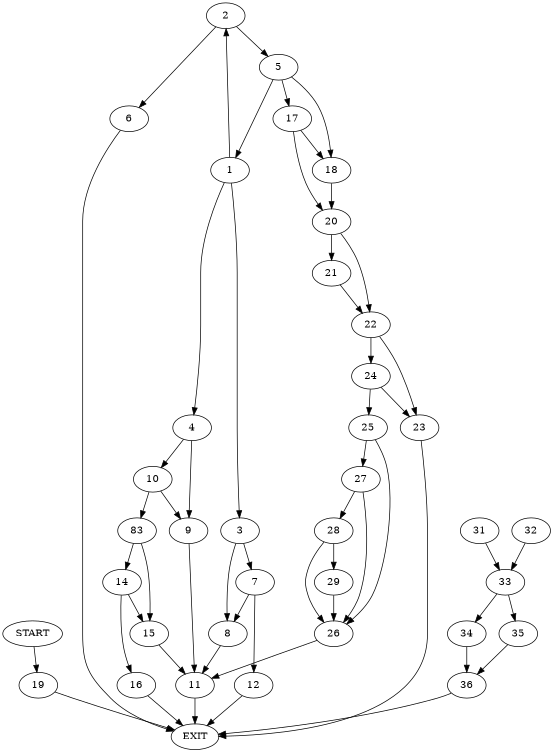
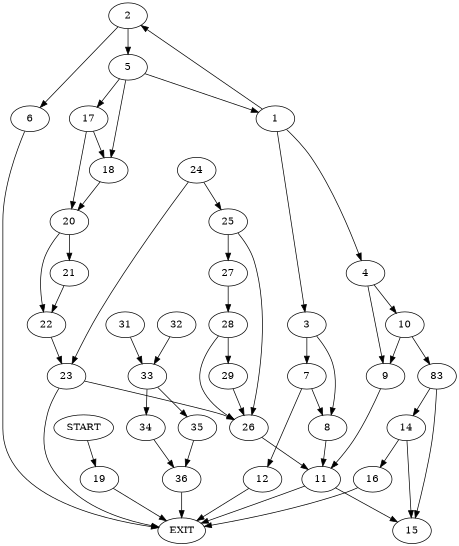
  digraph {
    n1 [label=START]
    19
    1
    2
    3
    4
    n7 [label=EXIT]
    5
    6
    7
    8
    9
    10
    17
    18
    12
    11
    n18 [label=83]
    20
    14
    15
    16
    21
    22
    23
    24
    25
    26
    27
    28
    29
    31
    33
    32
    34
    35
    36
    n1 -> 19
    19 -> n7
    1 -> 2
    1 -> 3
    1 -> 4
    2 -> 5
    2 -> 6
    3 -> 7
    3 -> 8
    4 -> 9
    4 -> 10
    5 -> 1
    5 -> 17
    5 -> 18
    6 -> n7
    7 -> 8
    7 -> 12
    8 -> 11
    9 -> 11
    10 -> 9
    10 -> n18
    17 -> 18
    17 -> 20
    18 -> 20
    12 -> n7
    11 -> n7
    n18 -> 14
    n18 -> 15
    20 -> 21
    20 -> 22
    14 -> 15
    14 -> 16
-   15 -> 11
+   11 -> 15
    16 -> n7
    21 -> 22
    22 -> 23
-   22 -> 24
    23 -> n7
    24 -> 23
    24 -> 25
    25 -> 26
    25 -> 27
    26 -> 11
-   27 -> 26
+   23 -> 26
    27 -> 28
    28 -> 26
    28 -> 29
    29 -> 26
    31 -> 33
    33 -> 34
    33 -> 35
    32 -> 33
    34 -> 36
    35 -> 36
    36 -> n7
  }
